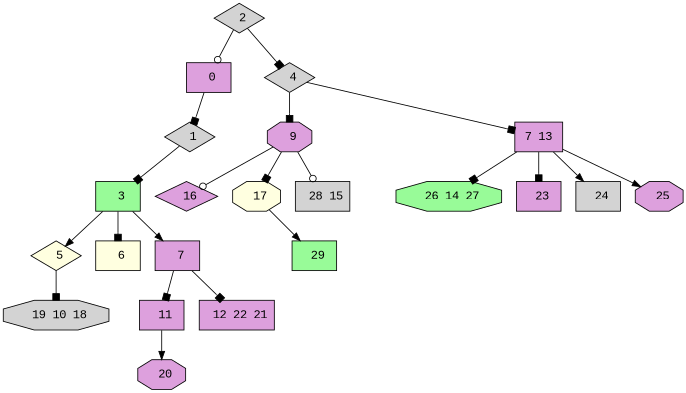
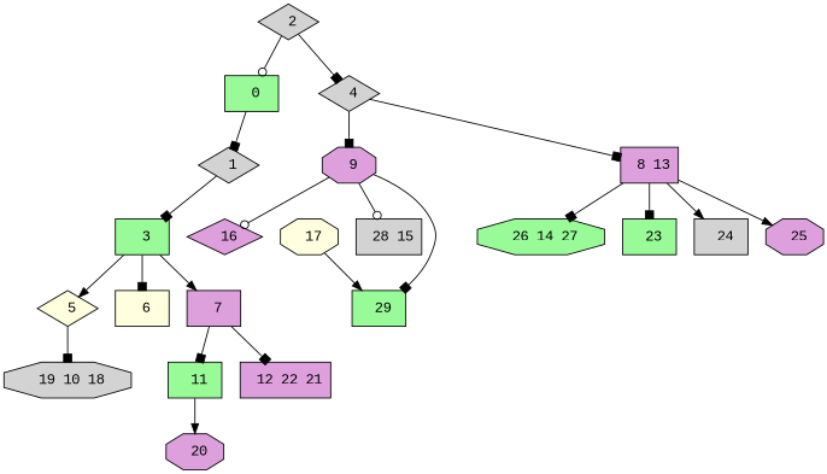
  digraph {
    fontname="Liberation Mono"
    node [fillcolor=plum fontname="Liberation Mono" shape=box style=filled]
    edge [arrowhead=box fontname="Liberation Mono"]
    " 1" [fillcolor=lightgrey shape=diamond]
-   " 0"
+   " 0" [fillcolor=palegreen]
    " 3" [fillcolor=palegreen]
    " 2" [fillcolor=lightgrey shape=diamond]
    " 4" [fillcolor=lightgrey shape=diamond]
    " 5" [fillcolor=lightyellow shape=diamond]
    " 6" [fillcolor=lightyellow]
    " 7"
    " 9" [shape=octagon]
-   " 8 13" [label="7 13"]
+   " 8 13"
    " 19 10 18" [fillcolor=lightgrey shape=octagon]
-   " 11"
+   " 11" [fillcolor=palegreen]
    " 12 22 21"
    " 16" [shape=diamond]
    " 17" [fillcolor=lightyellow shape=octagon]
    " 28 15" [fillcolor=lightgrey]
    " 26 14 27" [fillcolor=palegreen shape=octagon]
-   " 23"
+   " 23" [fillcolor=palegreen]
    " 24" [fillcolor=lightgrey]
    " 25" [shape=octagon]
    " 20" [shape=octagon]
    " 29" [fillcolor=palegreen]
    " 1" -> " 3"
    " 0" -> " 1"
    " 3" -> " 5" [arrowhead=normal]
    " 3" -> " 6"
    " 3" -> " 7" [arrowhead=normal]
    " 2" -> " 0" [arrowhead=odot]
    " 2" -> " 4"
    " 4" -> " 9"
    " 4" -> " 8 13"
    " 5" -> " 19 10 18"
    " 7" -> " 11"
    " 7" -> " 12 22 21"
    " 9" -> " 16" [arrowhead=odot]
-   " 9" -> " 17"
+   " 9" -> " 29"
    " 9" -> " 28 15" [arrowhead=odot]
    " 8 13" -> " 26 14 27"
    " 8 13" -> " 23"
    " 8 13" -> " 24" [arrowhead=normal]
    " 8 13" -> " 25" [arrowhead=normal]
    " 11" -> " 20" [arrowhead=normal]
    " 17" -> " 29" [arrowhead=normal]
  }
